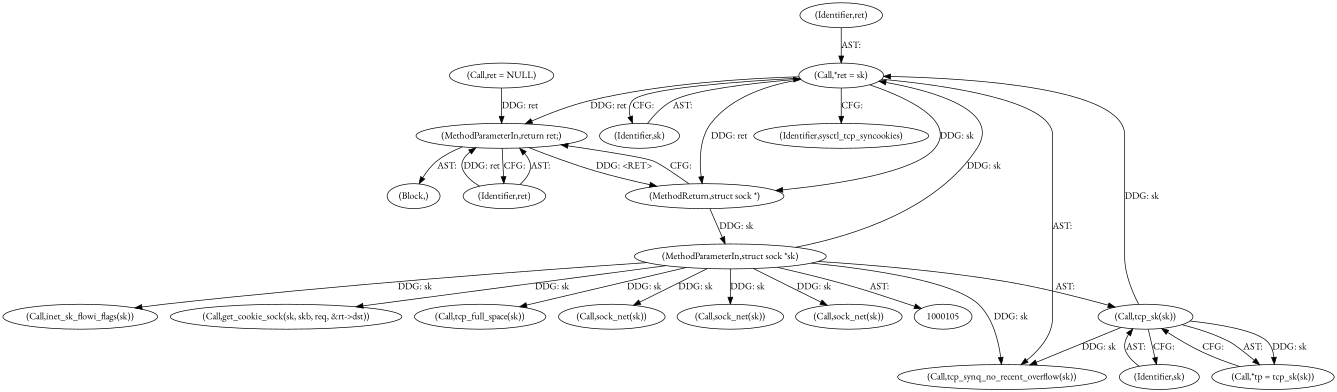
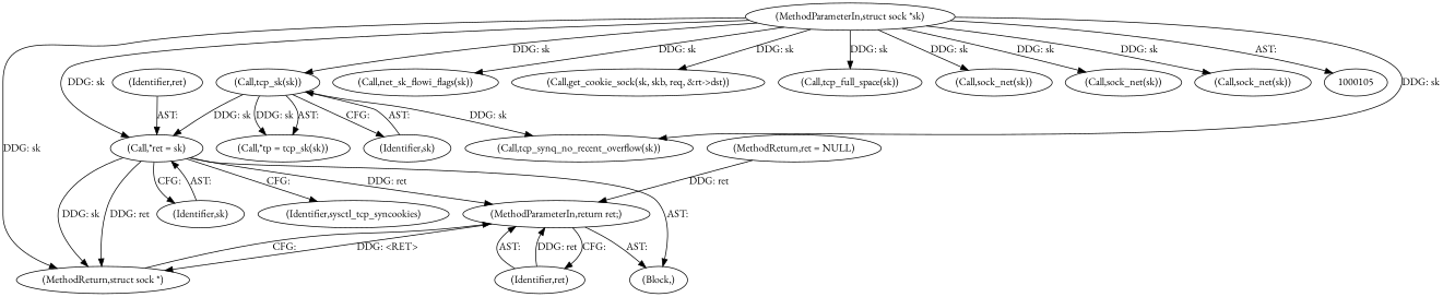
  digraph {
    fontname="EB Garamond"
    node [fontname="EB Garamond"]
    edge [fontname="EB Garamond"]
    n1 [label="(Call,*ret = sk)"]
    n2 [label="(MethodParameterIn,return ret;)"]
    n3 [label="(MethodReturn,struct sock *)"]
    n4 [label="(Block,)"]
    n5 [label="(Identifier,sk)"]
    n6 [label="(Identifier,sysctl_tcp_syncookies)"]
    n7 [label="(Identifier,ret)"]
    n8 [label="(Call,tcp_sk(sk))"]
    n9 [label="(Identifier,sk)"]
    n10 [label="(Call,tcp_synq_no_recent_overflow(sk))"]
    n11 [label="(Call,*tp = tcp_sk(sk))"]
    n12 [label="(MethodParameterIn,struct sock *sk)"]
-   n13 [label="(Call,inet_sk_flowi_flags(sk))"]
+   n13 [label="(Call,net_sk_flowi_flags(sk))"]
    n14 [label="(Call,get_cookie_sock(sk, skb, req, &rt->dst))"]
    n15 [label="(Call,tcp_full_space(sk))"]
    n16 [label="(Call,sock_net(sk))"]
    n17 [label="(Call,sock_net(sk))"]
    n18 [label="(Call,sock_net(sk))"]
    1000105
    n20 [label="(Identifier,ret)"]
-   n21 [label="(Call,ret = NULL)"]
+   n21 [label="(MethodReturn,ret = NULL)"]
    n1 -> n2 [label="DDG: ret"]
    n1 -> n3 [label="DDG: ret"]
    n1 -> n3 [label="DDG: sk"]
-   n1 -> n10 [label="AST: "]
+   n1 -> n4 [label="AST: "]
    n1 -> n5 [label="CFG: "]
    n1 -> n6 [label="CFG: "]
    n2 -> n3 [label="DDG: <RET>"]
    n2 -> n4 [label="AST: "]
    n2 -> n7 [label="CFG: "]
    n3 -> n2 [label="CFG: "]
    n5 -> n1 [label="AST: "]
    n7 -> n2 [label="AST: "]
    n7 -> n2 [label="DDG: ret"]
    n8 -> n1 [label="DDG: sk"]
    n8 -> n9 [label="CFG: "]
    n8 -> n10 [label="DDG: sk"]
    n8 -> n11 [label="AST: "]
    n8 -> n11 [label="DDG: sk"]
    n9 -> n8 [label="AST: "]
-   n11 -> n8 [label="CFG: "]
    n12 -> n1 [label="DDG: sk"]
-   n3 -> n12 [label="DDG: sk"]
-   n12 -> n8 [label="AST: "]
+   n12 -> n3 [label="DDG: sk"]
+   n12 -> n8 [label="DDG: sk"]
    n12 -> n10 [label="DDG: sk"]
    n12 -> n13 [label="DDG: sk"]
    n12 -> n14 [label="DDG: sk"]
    n12 -> n15 [label="DDG: sk"]
    n12 -> n16 [label="DDG: sk"]
    n12 -> n17 [label="DDG: sk"]
    n12 -> n18 [label="DDG: sk"]
    n12 -> 1000105 [label="AST: "]
    n20 -> n1 [label="AST: "]
    n21 -> n2 [label="DDG: ret"]
  }
